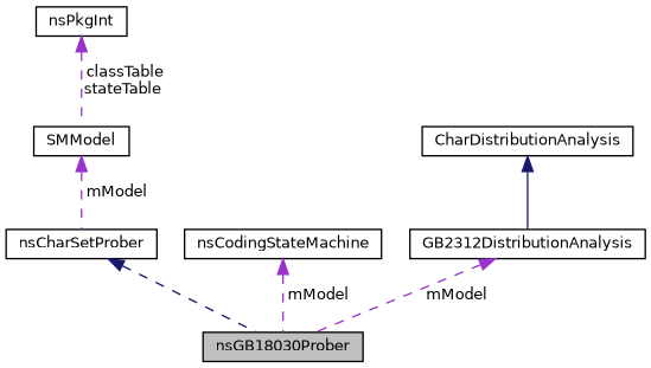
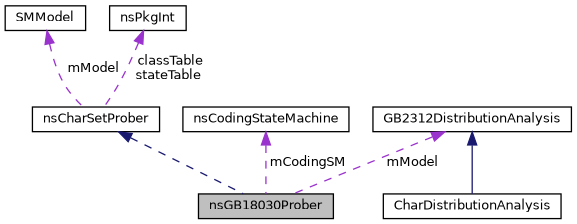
  digraph {
    node [color=black fillcolor=white fontname=Helvetica fontsize=10 shape=record style=filled]
    edge [color=darkorchid3 dir=back fontname=Helvetica fontsize=10 labelfontname=Helvetica labelfontsize=10 style=dashed]
    n1 [fillcolor=grey75 fontcolor=black height=0.2 label=nsGB18030Prober width=0.4]
    n2 [height=0.2 label=nsCharSetProber width=0.4]
    n3 [height=0.2 label=nsCodingStateMachine width=0.4]
    n4 [height=0.2 label=SMModel width=0.4]
    n5 [height=0.2 label=nsPkgInt width=0.4]
    n6 [height=0.2 label=GB2312DistributionAnalysis width=0.4]
    n7 [height=0.2 label=CharDistributionAnalysis width=0.4]
    n2 -> n1 [color=midnightblue]
-   n3 -> n1 [label=" mModel"]
+   n3 -> n1 [label=" mCodingSM"]
    n4 -> n2 [label=" mModel"]
-   n5 -> n4 [label=" classTable\nstateTable"]
+   n5 -> n2 [label=" classTable\nstateTable"]
    n6 -> n1 [label=" mModel"]
-   n7 -> n6 [color=midnightblue style=solid]
+   n6 -> n7 [color=midnightblue style=solid]
  }
